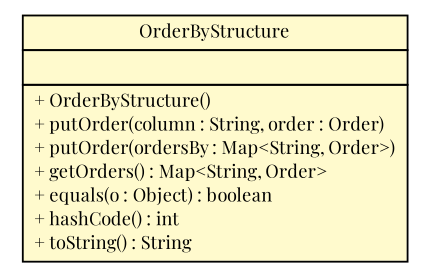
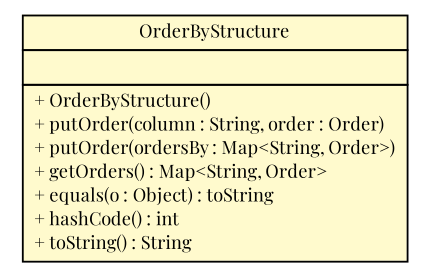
  digraph {
    nodesep=0.25
    ranksep=0.5
    rankdir=LR
    fontname="Playfair Display"
-   n1 [fontcolor=black fontname="Playfair Display" fontsize=10.0 label=<<table title="br.gov.to.sefaz.persistence.query.structure.select.orderby.OrderByStructure" border="0" cellborder="1" cellspacing="0" cellpadding="2" port="p" bgcolor="lemonChiffon" href="./OrderByStructure.html"> 		<tr><td><table border="0" cellspacing="0" cellpadding="1"> <tr><td align="center" balign="center"> OrderByStructure </td></tr> 		</table></td></tr> 		<tr><td><table border="0" cellspacing="0" cellpadding="1"> <tr><td align="left" balign="left">  </td></tr> 		</table></td></tr> 		<tr><td><table border="0" cellspacing="0" cellpadding="1"> <tr><td align="left" balign="left"> + OrderByStructure() </td></tr> <tr><td align="left" balign="left"> + putOrder(column : String, order : Order) </td></tr> <tr><td align="left" balign="left"> + putOrder(ordersBy : Map&lt;String, Order&gt;) </td></tr> <tr><td align="left" balign="left"> + getOrders() : Map&lt;String, Order&gt; </td></tr> <tr><td align="left" balign="left"> + equals(o : Object) : boolean </td></tr> <tr><td align="left" balign="left"> + hashCode() : int </td></tr> <tr><td align="left" balign="left"> + toString() : String </td></tr> 		</table></td></tr> 		</table>> shape=plaintext]
+   n1 [fontcolor=black fontname="Playfair Display" fontsize=10.0 label=<<table title="br.gov.to.sefaz.persistence.query.structure.select.orderby.OrderByStructure" border="0" cellborder="1" cellspacing="0" cellpadding="2" port="p" bgcolor="lemonChiffon" href="./OrderByStructure.html"> 		<tr><td><table border="0" cellspacing="0" cellpadding="1"> <tr><td align="center" balign="center"> OrderByStructure </td></tr> 		</table></td></tr> 		<tr><td><table border="0" cellspacing="0" cellpadding="1"> <tr><td align="left" balign="left">  </td></tr> 		</table></td></tr> 		<tr><td><table border="0" cellspacing="0" cellpadding="1"> <tr><td align="left" balign="left"> + OrderByStructure() </td></tr> <tr><td align="left" balign="left"> + putOrder(column : String, order : Order) </td></tr> <tr><td align="left" balign="left"> + putOrder(ordersBy : Map&lt;String, Order&gt;) </td></tr> <tr><td align="left" balign="left"> + getOrders() : Map&lt;String, Order&gt; </td></tr> <tr><td align="left" balign="left"> + equals(o : Object) : toString </td></tr> <tr><td align="left" balign="left"> + hashCode() : int </td></tr> <tr><td align="left" balign="left"> + toString() : String </td></tr> 		</table></td></tr> 		</table>> shape=plaintext]
  }
